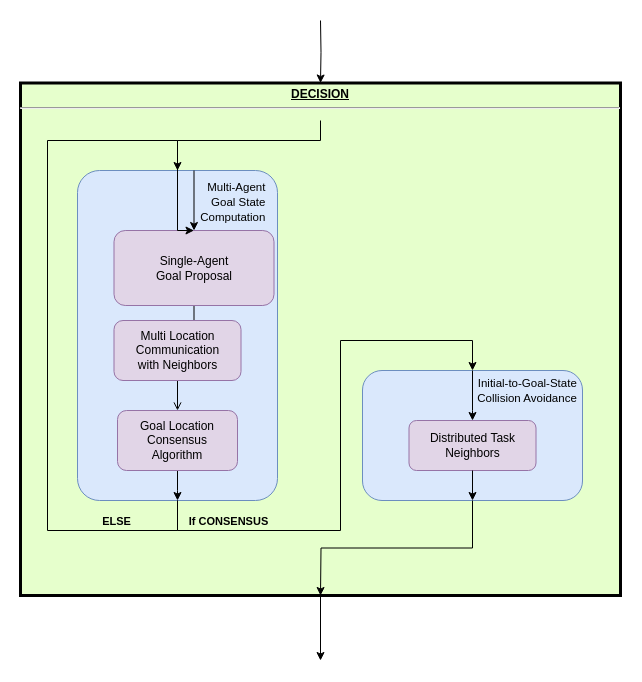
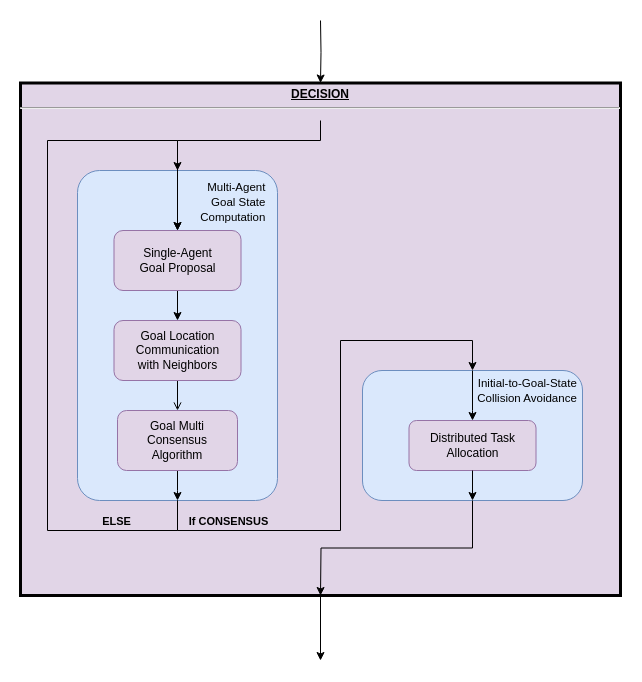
  <mxCell id="0" />
  <mxCell id="1" parent="0" />
- <mxCell id="2" value="&lt;p style=&quot;margin: 0px; margin-top: 4px; text-align: center; text-decoration: underline;&quot;&gt;&lt;strong&gt;DECISION&lt;/strong&gt;&lt;/p&gt;&lt;hr&gt;&lt;p style=&quot;margin: 0px; margin-left: 8px;&quot;&gt;&lt;br&gt;&lt;/p&gt;" style="verticalAlign=middle;align=center;overflow=fill;fontSize=12;fontFamily=Helvetica;html=1;rounded=0;fontStyle=1;strokeWidth=3;fillColor=#E6FFCC" parent="1" vertex="1"><mxGeometry x="20" y="82.5" width="600" height="512.5" as="geometry" /></mxCell>
+ <mxCell id="2" value="&lt;p style=&quot;margin: 0px; margin-top: 4px; text-align: center; text-decoration: underline;&quot;&gt;&lt;strong&gt;DECISION&lt;/strong&gt;&lt;/p&gt;&lt;hr&gt;&lt;p style=&quot;margin: 0px; margin-left: 8px;&quot;&gt;&lt;br&gt;&lt;/p&gt;" style="verticalAlign=middle;align=center;overflow=fill;fontSize=12;fontFamily=Helvetica;html=1;rounded=0;fontStyle=1;strokeWidth=3;fillColor=#e1d5e7;" parent="1" vertex="1"><mxGeometry x="20" y="82.5" width="600" height="512.5" as="geometry" /></mxCell>
  <mxCell id="3" value="&lt;font style=&quot;font-size: 11.5px;&quot;&gt;Initial-to-Goal-State&amp;nbsp;&lt;br&gt;Collision Avoidance&amp;nbsp;&lt;br&gt;&lt;br&gt;&lt;br&gt;&lt;br&gt;&lt;br&gt;&lt;br&gt;&lt;br&gt;&lt;/font&gt;" style="whiteSpace=wrap;html=1;fillColor=#dae8fc;strokeColor=#6c8ebf;rounded=1;align=right;" parent="1" vertex="1"><mxGeometry x="362" y="370" width="220" height="130" as="geometry" /></mxCell>
  <mxCell id="4" value="" style="edgeStyle=orthogonalEdgeStyle;rounded=0;orthogonalLoop=1;jettySize=auto;html=1;" parent="1" source="2" edge="1"><mxGeometry relative="1" as="geometry"><mxPoint x="320" y="660" as="targetPoint" /></mxGeometry></mxCell>
  <mxCell id="5" value="" style="edgeStyle=orthogonalEdgeStyle;rounded=0;orthogonalLoop=1;jettySize=auto;html=1;entryX=0.5;entryY=0;entryDx=0;entryDy=0;" parent="1" target="2" edge="1"><mxGeometry relative="1" as="geometry"><mxPoint x="320" y="20" as="sourcePoint" /></mxGeometry></mxCell>
- <mxCell id="6" value="Distributed Task Neighbors" style="rounded=1;whiteSpace=wrap;html=1;fillColor=#e1d5e7;strokeColor=#9673a6;" parent="1" vertex="1"><mxGeometry x="408.5" y="420" width="127" height="50" as="geometry" /></mxCell>
+ <mxCell id="6" value="Distributed Task Allocation" style="rounded=1;whiteSpace=wrap;html=1;fillColor=#e1d5e7;strokeColor=#9673a6;" parent="1" vertex="1"><mxGeometry x="408.5" y="420" width="127" height="50" as="geometry" /></mxCell>
  <mxCell id="7" value="" style="edgeStyle=orthogonalEdgeStyle;rounded=0;orthogonalLoop=1;jettySize=auto;html=1;startArrow=none;exitX=0.5;exitY=1;exitDx=0;exitDy=0;" parent="1" source="3" edge="1"><mxGeometry relative="1" as="geometry"><mxPoint x="320" y="595" as="targetPoint" /><mxPoint x="457" y="540" as="sourcePoint" /></mxGeometry></mxCell>
  <mxCell id="8" value="" style="edgeStyle=orthogonalEdgeStyle;rounded=0;orthogonalLoop=1;jettySize=auto;html=1;" parent="1" edge="1"><mxGeometry relative="1" as="geometry"><mxPoint x="157" y="430" as="sourcePoint" /></mxGeometry></mxCell>
  <mxCell id="9" value="" style="edgeStyle=orthogonalEdgeStyle;rounded=0;orthogonalLoop=1;jettySize=auto;html=1;entryX=0.5;entryY=1;entryDx=0;entryDy=0;exitX=0.5;exitY=1;exitDx=0;exitDy=0;" parent="1" source="6" target="3" edge="1"><mxGeometry relative="1" as="geometry"><mxPoint x="467" y="740" as="targetPoint" /><mxPoint x="467" y="650" as="sourcePoint" /></mxGeometry></mxCell>
  <mxCell id="10" value="&lt;font style=&quot;font-size: 11.5px;&quot;&gt;Multi-Agent&amp;nbsp; &amp;nbsp;&lt;br&gt;Goal State&amp;nbsp; &amp;nbsp;&lt;br&gt;Computation&amp;nbsp; &amp;nbsp;&lt;br&gt;&lt;br&gt;&lt;br&gt;&lt;br&gt;&lt;br&gt;&lt;br&gt;&lt;br&gt;&lt;br&gt;&lt;br&gt;&lt;br&gt;&lt;br&gt;&lt;br&gt;&lt;br&gt;&lt;br&gt;&lt;br&gt;&lt;br&gt;&lt;br&gt;&lt;br&gt;&lt;br&gt;&lt;/font&gt;" style="whiteSpace=wrap;html=1;fillColor=#dae8fc;strokeColor=#6c8ebf;rounded=1;align=right;arcSize=11;" parent="1" vertex="1"><mxGeometry x="77" y="170" width="200" height="330" as="geometry" /></mxCell>
  <mxCell id="11" value="" style="edgeStyle=orthogonalEdgeStyle;rounded=0;orthogonalLoop=1;jettySize=auto;html=1;exitX=0.5;exitY=1;exitDx=0;exitDy=0;entryX=0.5;entryY=0;entryDx=0;entryDy=0;" parent="1" source="10" target="3" edge="1"><mxGeometry relative="1" as="geometry"><mxPoint x="467" y="380" as="targetPoint" /><Array as="points"><mxPoint x="177" y="530" /><mxPoint x="340" y="530" /><mxPoint x="340" y="340" /><mxPoint x="472" y="340" /></Array></mxGeometry></mxCell>
  <mxCell id="12" value="&lt;b style=&quot;&quot;&gt;If CONSENSUS&lt;br&gt;&lt;/b&gt;" style="edgeLabel;html=1;align=center;verticalAlign=middle;resizable=0;points=[];labelBackgroundColor=none;" parent="11" vertex="1" connectable="0"><mxGeometry x="-0.706" y="2" relative="1" as="geometry"><mxPoint y="-8" as="offset" /></mxGeometry></mxCell>
  <mxCell id="13" value="" style="edgeStyle=orthogonalEdgeStyle;rounded=0;orthogonalLoop=1;jettySize=auto;html=1;startArrow=none;exitX=0.5;exitY=1;exitDx=0;exitDy=0;entryX=0.5;entryY=0;entryDx=0;entryDy=0;" parent="1" source="10" target="10" edge="1"><mxGeometry relative="1" as="geometry"><mxPoint x="40" y="565" as="targetPoint" /><mxPoint x="187" y="510" as="sourcePoint" /><Array as="points"><mxPoint x="177" y="530" /><mxPoint x="47" y="530" /><mxPoint x="47" y="140" /><mxPoint x="177" y="140" /></Array></mxGeometry></mxCell>
  <mxCell id="14" value="&lt;b&gt;ELSE&lt;/b&gt;" style="edgeLabel;html=1;align=center;verticalAlign=middle;resizable=0;points=[];labelBackgroundColor=none;" parent="13" vertex="1" connectable="0"><mxGeometry x="-0.655" y="2" relative="1" as="geometry"><mxPoint x="30" y="-12" as="offset" /></mxGeometry></mxCell>
  <mxCell id="15" value="" style="edgeStyle=orthogonalEdgeStyle;rounded=0;orthogonalLoop=1;jettySize=auto;html=1;" parent="1" source="16" target="18" edge="1"><mxGeometry relative="1" as="geometry" /></mxCell>
- <mxCell id="16" value="Single-Agent&lt;br&gt;Goal Proposal" style="rounded=1;whiteSpace=wrap;html=1;fillColor=#e1d5e7;strokeColor=#9673a6;" parent="1" vertex="1"><mxGeometry x="113.5" y="230" width="160" height="75" as="geometry" /></mxCell>
+ <mxCell id="16" value="Single-Agent&lt;br&gt;Goal Proposal" style="rounded=1;whiteSpace=wrap;html=1;fillColor=#e1d5e7;strokeColor=#9673a6;" parent="1" vertex="1"><mxGeometry x="113.5" y="230" width="127" height="60" as="geometry" /></mxCell>
  <mxCell id="17" value="" style="edgeStyle=orthogonalEdgeStyle;rounded=0;orthogonalLoop=1;jettySize=auto;html=1;fontSize=11.5;endArrow=open;" parent="1" source="18" target="23" edge="1"><mxGeometry relative="1" as="geometry" /></mxCell>
- <mxCell id="18" value="Multi Location&lt;br&gt;Communication&lt;br&gt;with Neighbors" style="rounded=1;whiteSpace=wrap;html=1;fillColor=#e1d5e7;strokeColor=#9673a6;" parent="1" vertex="1"><mxGeometry x="113.5" y="320" width="127" height="60" as="geometry" /></mxCell>
+ <mxCell id="18" value="Goal Location&lt;br&gt;Communication&lt;br&gt;with Neighbors" style="rounded=1;whiteSpace=wrap;html=1;fillColor=#e1d5e7;strokeColor=#9673a6;" parent="1" vertex="1"><mxGeometry x="113.5" y="320" width="127" height="60" as="geometry" /></mxCell>
  <mxCell id="19" value="" style="edgeStyle=orthogonalEdgeStyle;rounded=0;orthogonalLoop=1;jettySize=auto;html=1;entryX=0.5;entryY=0;entryDx=0;entryDy=0;" parent="1" source="10" target="16" edge="1"><mxGeometry relative="1" as="geometry"><Array as="points"><mxPoint x="177" y="270" /><mxPoint x="177" y="270" /></Array></mxGeometry></mxCell>
  <mxCell id="20" value="" style="edgeStyle=orthogonalEdgeStyle;rounded=0;orthogonalLoop=1;jettySize=auto;html=1;entryX=0.5;entryY=0;entryDx=0;entryDy=0;" parent="1" target="16" edge="1"><mxGeometry relative="1" as="geometry"><mxPoint x="320" y="120" as="sourcePoint" /><Array as="points"><mxPoint x="320" y="140" /><mxPoint x="177" y="140" /></Array></mxGeometry></mxCell>
  <mxCell id="21" value="" style="edgeStyle=orthogonalEdgeStyle;rounded=0;orthogonalLoop=1;jettySize=auto;html=1;entryX=0.5;entryY=0;entryDx=0;entryDy=0;exitX=0.5;exitY=0;exitDx=0;exitDy=0;" parent="1" source="3" target="6" edge="1"><mxGeometry relative="1" as="geometry"><mxPoint x="477" y="520" as="targetPoint" /><mxPoint x="477" y="500" as="sourcePoint" /><Array as="points"><mxPoint x="472" y="410" /><mxPoint x="472" y="410" /></Array></mxGeometry></mxCell>
  <mxCell id="22" value="" style="edgeStyle=orthogonalEdgeStyle;rounded=0;orthogonalLoop=1;jettySize=auto;html=1;fontSize=11.5;" parent="1" source="23" edge="1"><mxGeometry relative="1" as="geometry"><mxPoint x="177" y="500" as="targetPoint" /></mxGeometry></mxCell>
- <mxCell id="23" value="Goal Location&lt;br&gt;Consensus&lt;br&gt;Algorithm" style="whiteSpace=wrap;html=1;fillColor=#e1d5e7;strokeColor=#9673a6;rounded=1;" parent="1" vertex="1"><mxGeometry x="117" y="410" width="120" height="60" as="geometry" /></mxCell>
+ <mxCell id="23" value="Goal Multi&lt;br&gt;Consensus&lt;br&gt;Algorithm" style="whiteSpace=wrap;html=1;fillColor=#e1d5e7;strokeColor=#9673a6;rounded=1;" parent="1" vertex="1"><mxGeometry x="117" y="410" width="120" height="60" as="geometry" /></mxCell>
